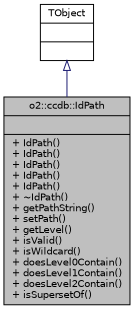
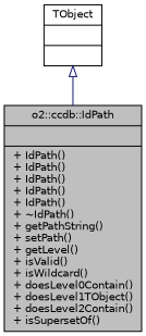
  digraph {
    node [color=black fontname=Helvetica fontsize=10 shape=record]
-   n1 [fillcolor=grey75 fontcolor=black height=0.2 label="{o2::ccdb::IdPath\n||+ IdPath()\l+ IdPath()\l+ IdPath()\l+ IdPath()\l+ IdPath()\l+ ~IdPath()\l+ getPathString()\l+ setPath()\l+ getLevel()\l+ isValid()\l+ isWildcard()\l+ doesLevel0Contain()\l+ doesLevel1Contain()\l+ doesLevel2Contain()\l+ isSupersetOf()\l}" style=filled width=0.4]
+   n1 [fillcolor=grey75 fontcolor=black height=0.2 label="{o2::ccdb::IdPath\n||+ IdPath()\l+ IdPath()\l+ IdPath()\l+ IdPath()\l+ IdPath()\l+ ~IdPath()\l+ getPathString()\l+ setPath()\l+ getLevel()\l+ isValid()\l+ isWildcard()\l+ doesLevel0Contain()\l+ doesLevel1TObject()\l+ doesLevel2Contain()\l+ isSupersetOf()\l}" style=filled width=0.4]
    n2 [height=0.2 label="{TObject\n||}" width=0.4]
    n2 -> n1 [arrowtail=onormal color=midnightblue dir=back fontname=Helvetica fontsize=10 labelfontname=Helvetica labelfontsize=10 style=solid]
  }
